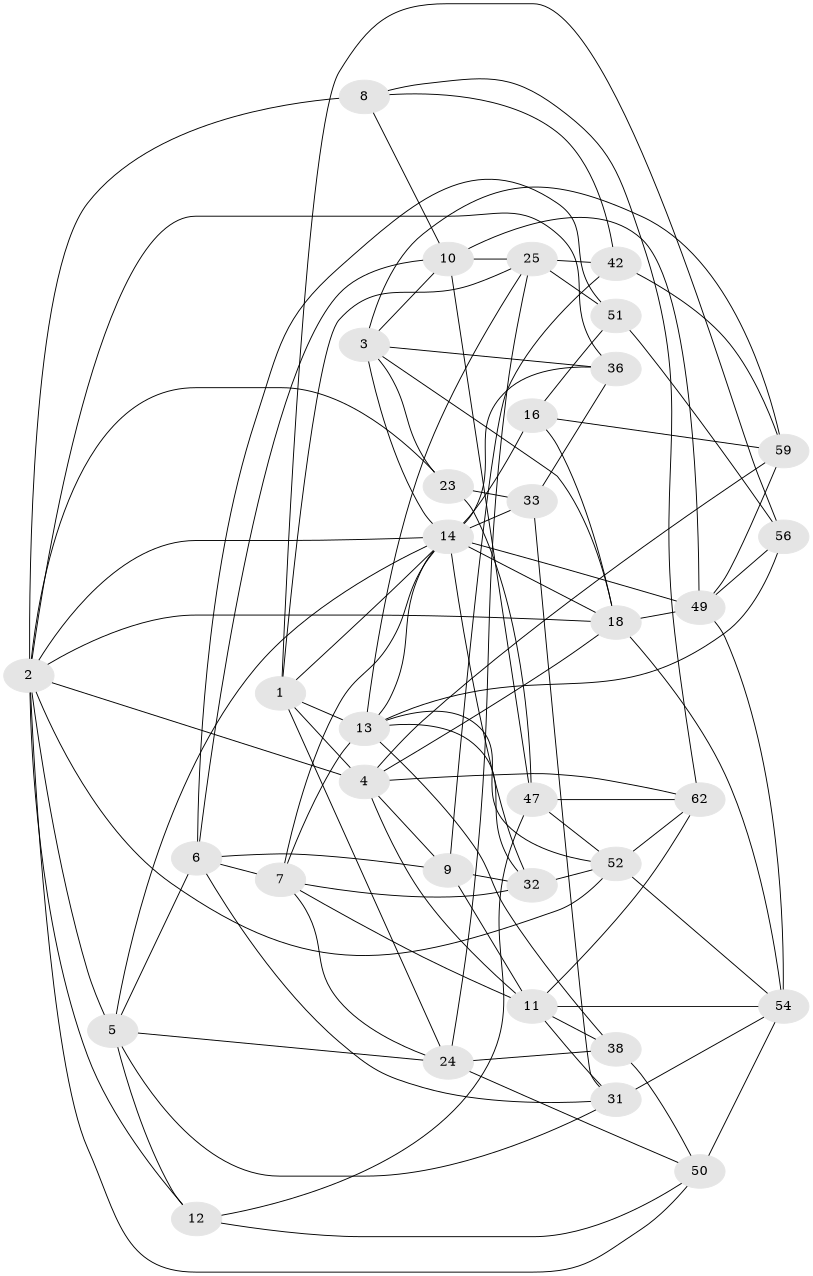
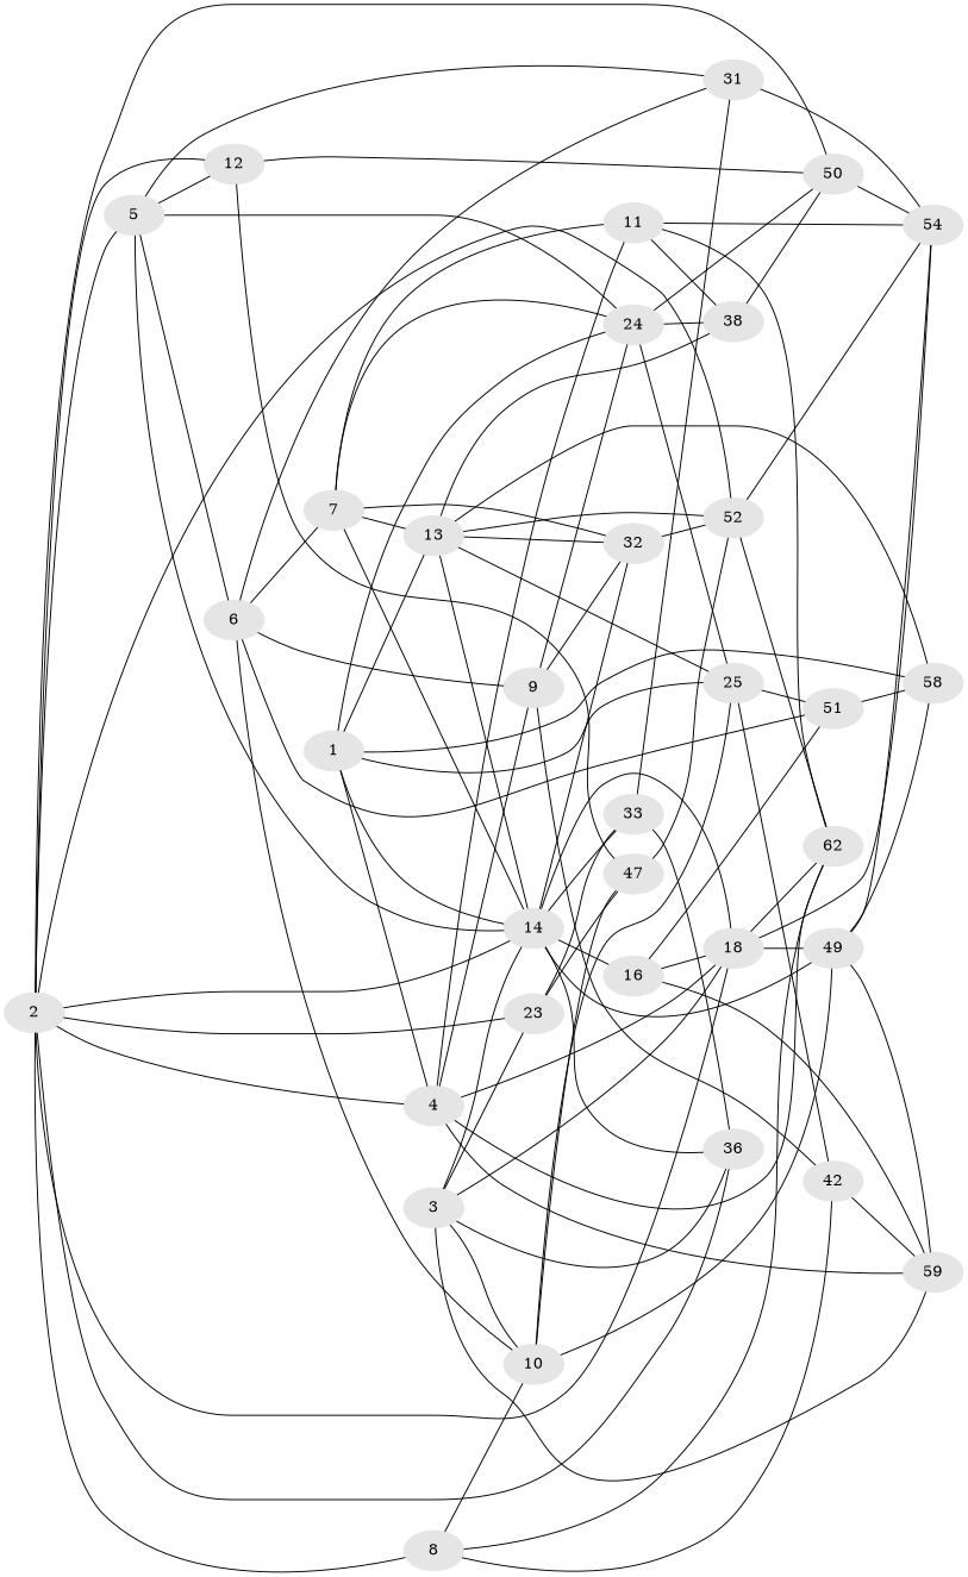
  graph {
    rankdir=LR
    node [color=gray90 style=filled]
    1 [super="+57"]
    4 [super="+20"]
    13 [super="+29"]
    14 [super="+34"]
    24 [super="+28"]
    25 [super="+50"]
-   58 [label=56]
+   58
    18 [super="+19+44"]
    59 [super="+60"]
    9 [super="+21"]
    11 [super="+27+15+48"]
    62 [super="+66"]
    52 [super="+61"]
    32 [super="+37"]
    38
    36
    49 [super="+65"]
    16
    n19 [label=33]
    n20 [label=50 super="+56"]
    51
    42
    2 [super="+22+26"]
    5 [super="+45"]
    8
    12
    23
    6 [super="+35"]
    31 [super="+39"]
    10 [super="+17"]
    47
    54 [super="+55"]
    3 [super="+63"]
    7 [super="+41"]
    1 -- 4
    1 -- 13
    1 -- 14
    1 -- 24
    1 -- 25
    1 -- 58
    4 -- 18
    4 -- 59 [weight=2]
    4 -- 9
    4 -- 11
    4 -- 62
    13 -- 14
    13 -- 25
    13 -- 58
    13 -- 52
    13 -- 32
    13 -- 38
    14 -- 18
    14 -- 32
    14 -- 36
    14 -- 49
    14 -- 16
    14 -- n19
    24 -- 25
    24 -- 38
    24 -- n20
    25 -- 51
    25 -- 42
-   47 -- 62
+   18 -- 62
    18 -- 49
    18 -- 54
-   9 -- 11
+   9 -- 24
    9 -- 32 [weight=2]
    9 -- 42
    11 -- 62
    11 -- 38
-   11 -- 31
    11 -- 54 [weight=2]
    52 -- 62
    52 -- 54
    32 -- 52
    38 -- n20
    49 -- 58
    49 -- 59
    49 -- 54
    16 -- 18
    16 -- 59
    16 -- 51
    n19 -- 36
    n19 -- 31
    n20 -- 54 [weight=2]
    51 -- 58
    42 -- 59
    2 -- 4
    2 -- 14
    2 -- 18
    2 -- 52
    2 -- 36
    2 -- n20
    2 -- 5
    2 -- 8
    2 -- 12
    2 -- 23
    5 -- 14
    5 -- 24
    5 -- 12
    5 -- 6
    5 -- 31
    8 -- 62
    8 -- 42
    8 -- 10
    12 -- n20
    12 -- 47
    23 -- n19
    23 -- 47
    6 -- 9
    6 -- 51
    6 -- 31
    6 -- 10
    6 -- 7
    31 -- 54
    10 -- 25
    10 -- 49
    10 -- 47
    47 -- 52
    3 -- 14
    3 -- 18
    3 -- 59
    3 -- 36
    3 -- 23
    3 -- 10
    7 -- 13
    7 -- 14
    7 -- 24
    7 -- 11
    7 -- 32
  }
